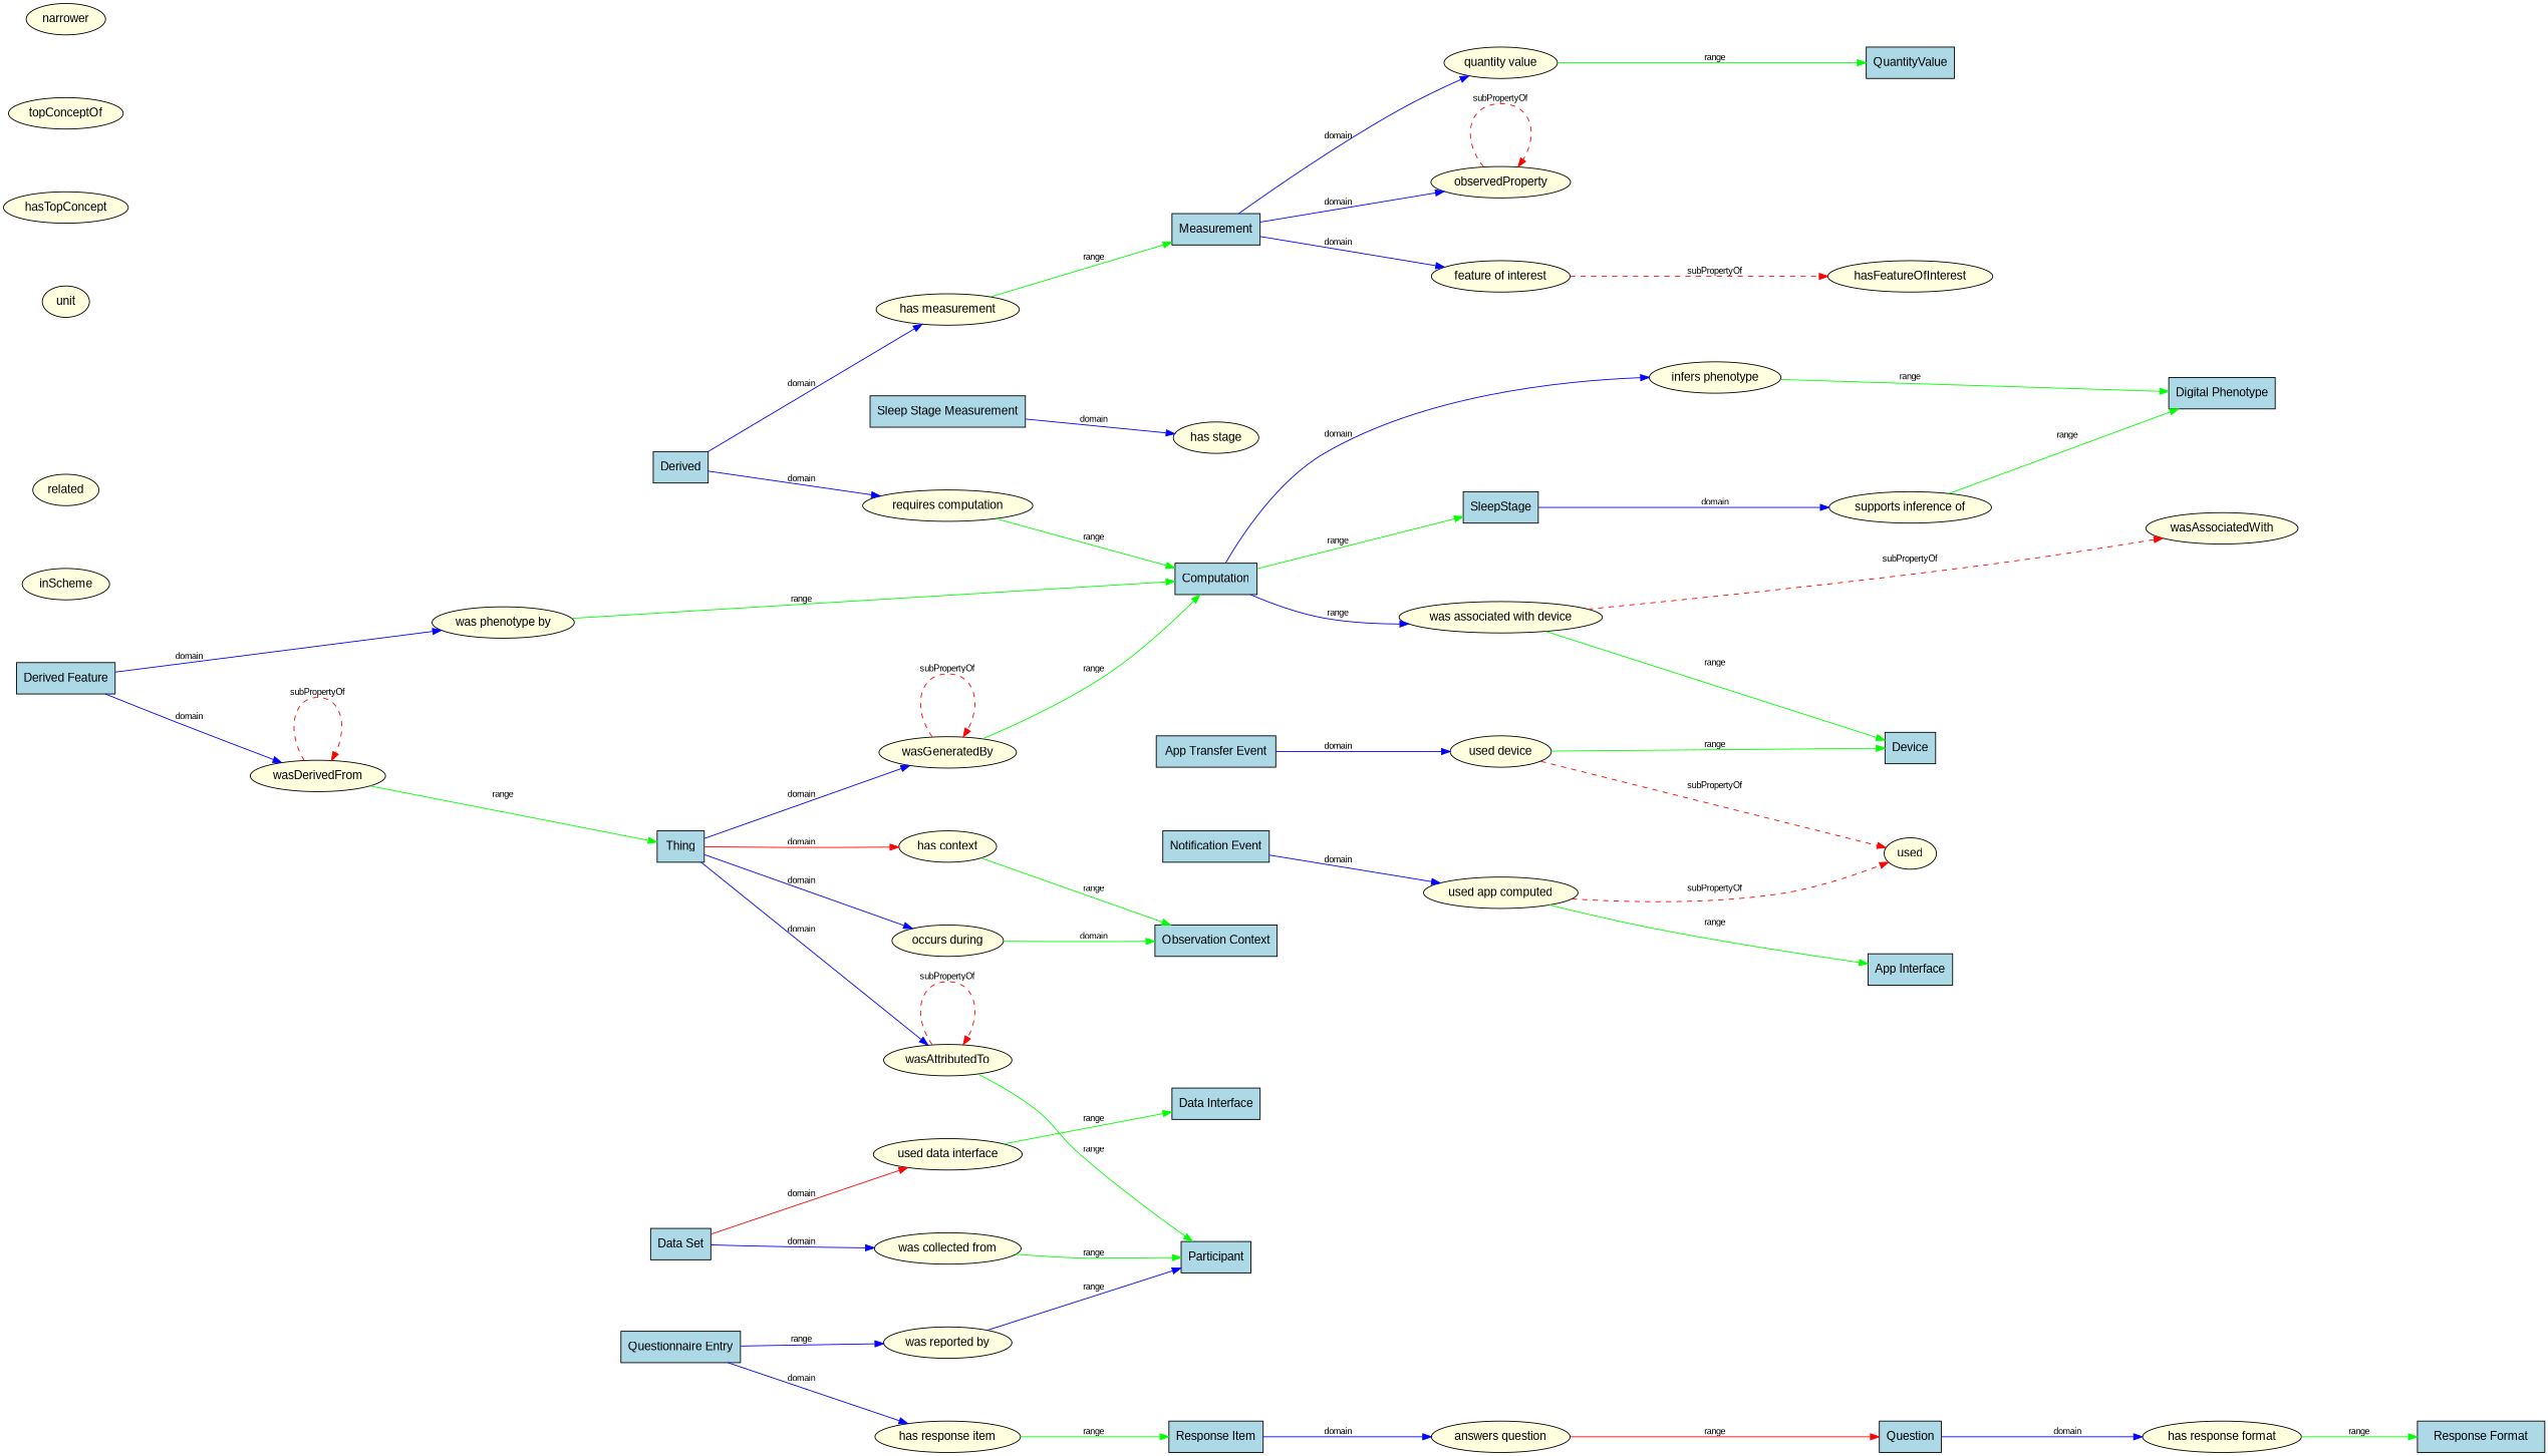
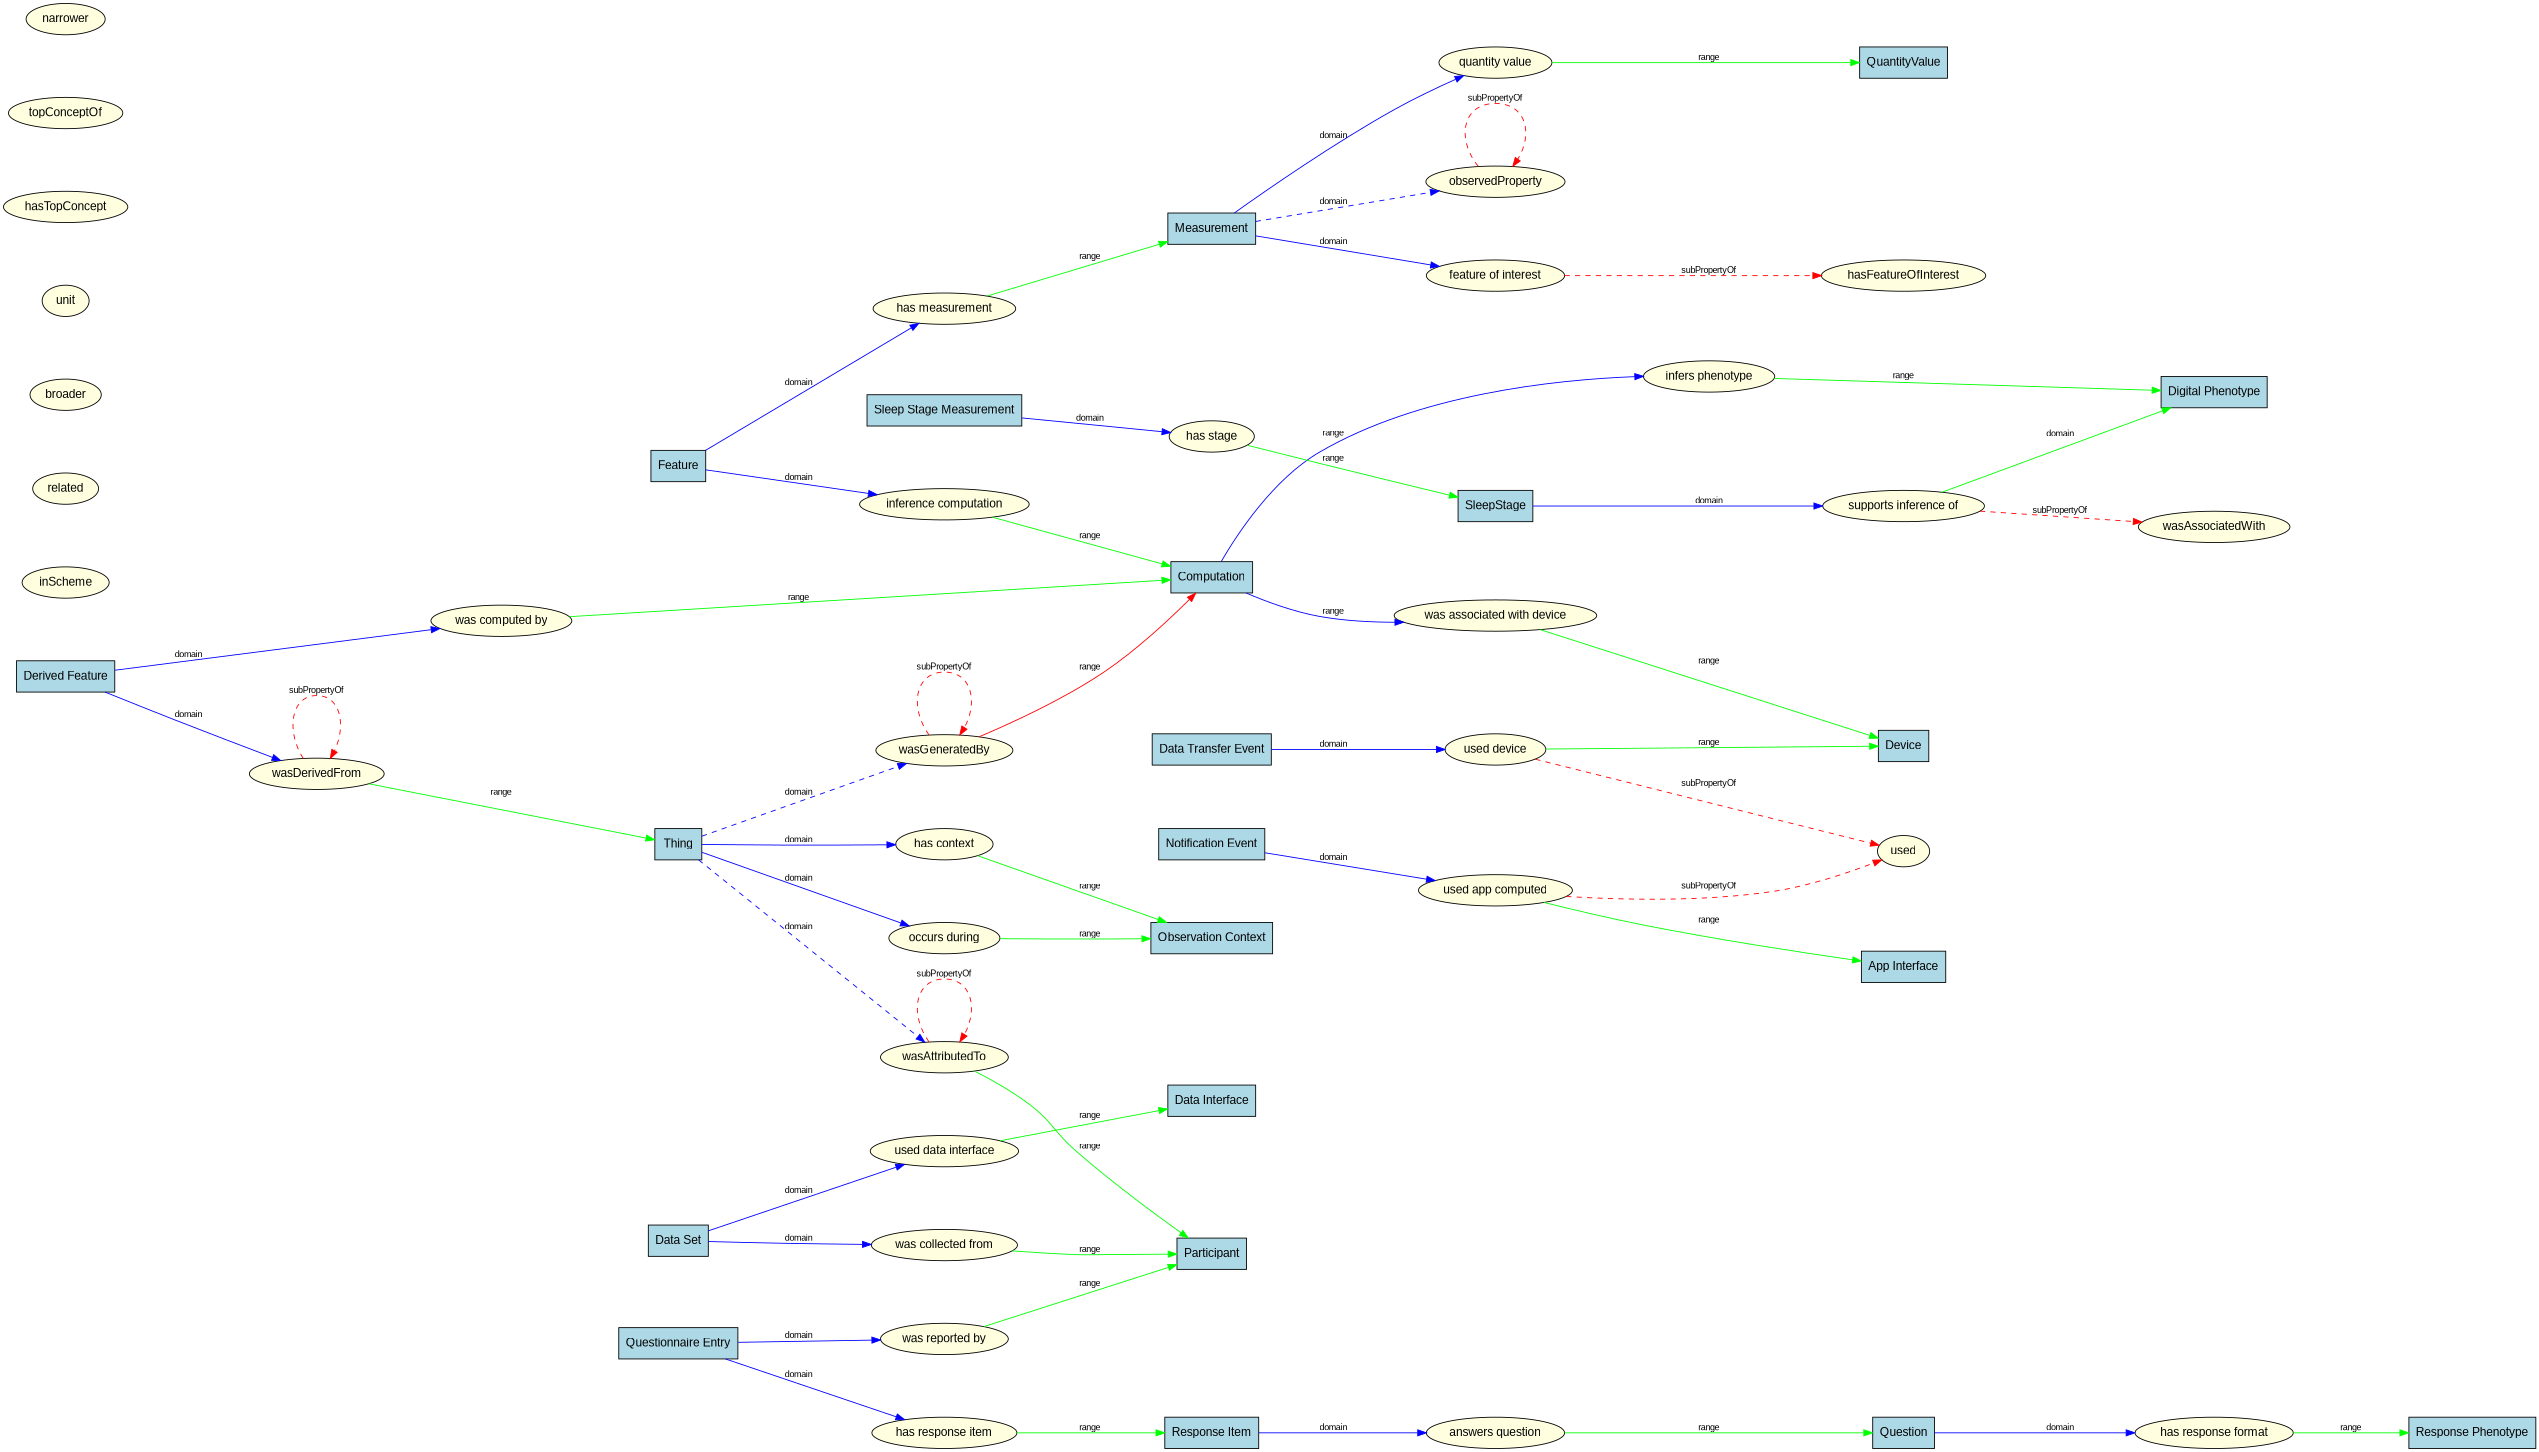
  digraph {
    concentrate=false
    nodesep=1.0
    rankdir=LR
    ranksep=1.5
    splines=true
    node [fillcolor=lightyellow fontname=Arial shape=ellipse style=filled]
    edge [color=blue fontname=Arial fontsize=10]
    n1 [fillcolor=lightblue label="Derived Feature" shape=box]
    n2 [label=wasDerivedFrom]
-   n3 [label="was phenotype by"]
+   n3 [label="was computed by"]
    n4 [fillcolor=lightblue label=Thing shape=box]
    n5 [fillcolor=lightblue label=Computation shape=box]
    n6 [fillcolor=lightblue label="Questionnaire Entry" shape=box]
    n7 [label="has response item"]
    n8 [label="was reported by"]
    n9 [fillcolor=lightblue label="Response Item" shape=box]
    n10 [fillcolor=lightblue label=Participant shape=box]
    n11 [fillcolor=lightblue label="Sleep Stage Measurement" shape=box]
    n12 [label="has stage"]
    n13 [fillcolor=lightblue label=SleepStage shape=box]
    n14 [label="answers question"]
    n15 [fillcolor=lightblue label=Question shape=box]
    n16 [fillcolor=lightblue label="Digital Phenotype" shape=box]
    n17 [label=wasGeneratedBy]
    n18 [label="has context"]
    n19 [label=wasAttributedTo]
    n20 [label="occurs during"]
    n21 [fillcolor=lightblue label="Observation Context" shape=box]
    n22 [fillcolor=lightblue label=Device shape=box]
    n23 [fillcolor=lightblue label="Data Interface" shape=box]
    n24 [fillcolor=lightblue label="Data Set" shape=box]
    n25 [label="used data interface"]
    n26 [label="was collected from"]
    n27 [fillcolor=lightblue label="Notification Event" shape=box]
    n28 [label="used app computed"]
    n29 [fillcolor=lightblue label="App Interface" shape=box]
    n30 [label=used]
    n31 [fillcolor=lightblue label=QuantityValue shape=box]
-   n32 [fillcolor=lightblue label=Derived shape=box]
-   n33 [label="requires computation"]
+   n32 [fillcolor=lightblue label=Feature shape=box]
+   n33 [label="inference computation"]
    n34 [label="has measurement"]
    n35 [fillcolor=lightblue label=Measurement shape=box]
    n36 [label="supports inference of"]
-   n37 [fillcolor=lightblue label="App Transfer Event" shape=box]
+   n37 [fillcolor=lightblue label="Data Transfer Event" shape=box]
    n38 [label="used device"]
    n39 [label="has response format"]
-   n40 [fillcolor=lightblue label="Response Format" shape=box]
+   n40 [fillcolor=lightblue label="Response Phenotype" shape=box]
    n41 [label="infers phenotype"]
    n42 [label="was associated with device"]
    n43 [label=wasAssociatedWith]
    n44 [label=observedProperty]
    n45 [label="feature of interest"]
    n46 [label="quantity value"]
    n47 [label=hasFeatureOfInterest]
    n48 [label=inScheme]
    n49 [label=related]
+   n50 [label=broader]
    n51 [label=unit]
    n52 [label=hasTopConcept]
    n53 [label=topConceptOf]
    n54 [label=narrower]
    n1 -> n2 [label=domain]
    n1 -> n3 [label=domain]
    n2 -> n2 [color=red label=subPropertyOf style=dashed]
    n2 -> n4 [color=green label=range]
    n3 -> n5 [color=green label=range]
-   n4 -> n17 [label=domain]
-   n4 -> n18 [color=red label=domain]
-   n4 -> n19 [label=domain]
+   n4 -> n17 [label=domain style=dashed]
+   n4 -> n18 [label=domain]
+   n4 -> n19 [label=domain style=dashed]
    n4 -> n20 [label=domain]
-   n5 -> n41 [label=domain]
+   n5 -> n41 [label=range]
    n5 -> n42 [label=range]
    n6 -> n7 [label=domain]
-   n6 -> n8 [label=range]
+   n6 -> n8 [label=domain]
    n7 -> n9 [color=green label=range]
-   n8 -> n10 [label=range]
+   n8 -> n10 [color=green label=range]
    n9 -> n14 [label=domain]
    n11 -> n12 [label=domain]
-   n5 -> n13 [color=green label=range]
+   n12 -> n13 [color=green label=range]
    n13 -> n36 [label=domain]
-   n14 -> n15 [color=red label=range]
+   n14 -> n15 [color=green label=range]
    n15 -> n39 [label=domain]
-   n17 -> n5 [color=green label=range]
+   n17 -> n5 [color=red label=range]
    n17 -> n17 [color=red label=subPropertyOf style=dashed]
    n18 -> n21 [color=green label=range]
    n19 -> n10 [color=green label=range]
    n19 -> n19 [color=red label=subPropertyOf style=dashed]
-   n20 -> n21 [color=green label=domain]
-   n24 -> n25 [color=red label=domain]
+   n20 -> n21 [color=green label=range]
+   n24 -> n25 [label=domain]
    n24 -> n26 [label=domain]
    n25 -> n23 [color=green label=range]
    n26 -> n10 [color=green label=range]
    n27 -> n28 [label=domain]
    n28 -> n29 [color=green label=range]
    n28 -> n30 [color=red label=subPropertyOf style=dashed]
    n32 -> n33 [label=domain]
    n32 -> n34 [label=domain]
    n33 -> n5 [color=green label=range]
    n34 -> n35 [color=green label=range]
-   n35 -> n44 [label=domain]
+   n35 -> n44 [label=domain style=dashed]
    n35 -> n45 [label=domain]
    n35 -> n46 [label=domain]
-   n36 -> n16 [color=green label=range]
+   n36 -> n16 [color=green label=domain]
    n37 -> n38 [label=domain]
    n38 -> n22 [color=green label=range]
    n38 -> n30 [color=red label=subPropertyOf style=dashed]
    n39 -> n40 [color=green label=range]
    n41 -> n16 [color=green label=range]
    n42 -> n22 [color=green label=range]
-   n42 -> n43 [color=red label=subPropertyOf style=dashed]
+   n36 -> n43 [color=red label=subPropertyOf style=dashed]
    n44 -> n44 [color=red label=subPropertyOf style=dashed]
    n45 -> n47 [color=red label=subPropertyOf style=dashed]
    n46 -> n31 [color=green label=range]
  }
